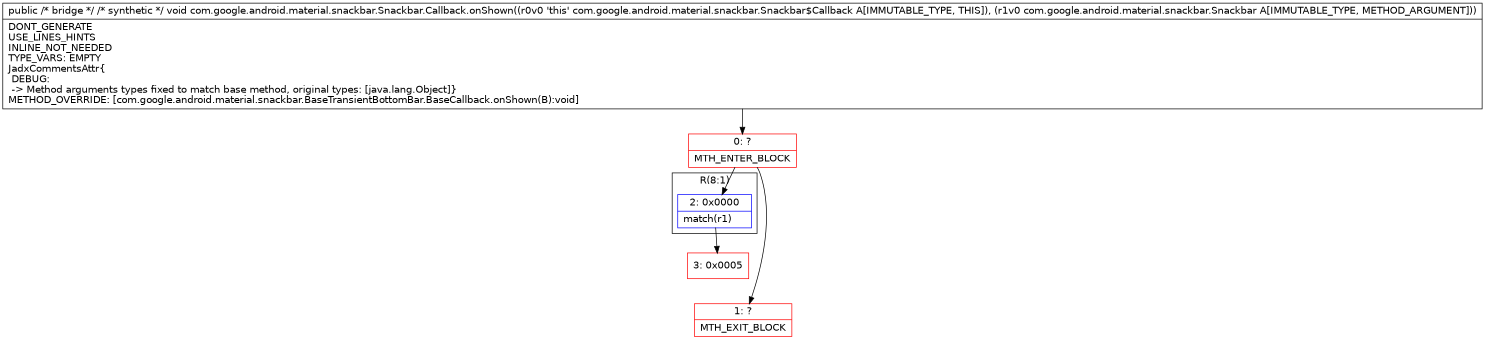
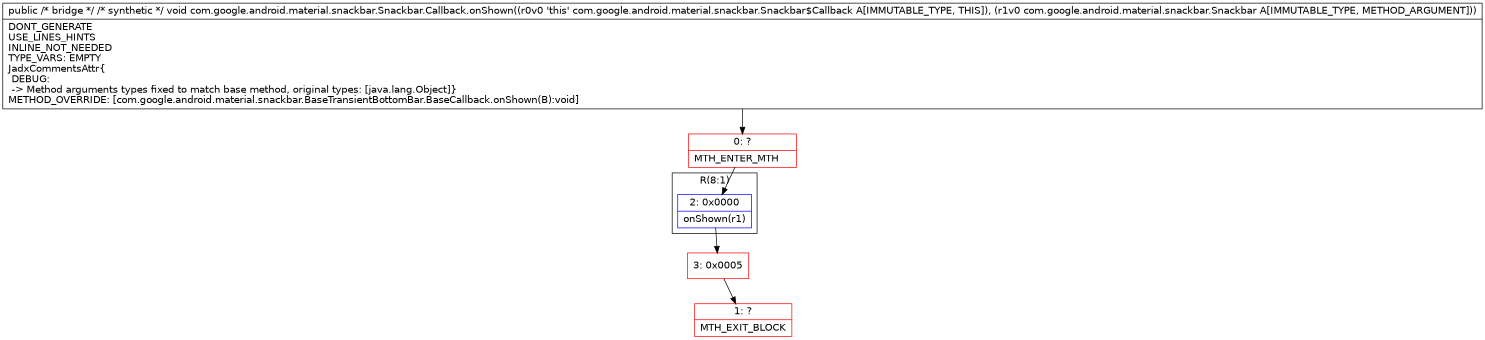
  digraph {
    fontname="DejaVu Sans"
    node [color=red fontname="DejaVu Sans" shape=record]
    edge [fontname="DejaVu Sans"]
-   n1 [color=blue label="{2\:\ 0x0000|match(r1)\l}"]
+   n1 [color=blue label="{2\:\ 0x0000|onShown(r1)\l}"]
    n2 [label="{3\:\ 0x0005}"]
    n3 [label="{1\:\ ?|MTH_EXIT_BLOCK\l}"]
-   n4 [label="{0\:\ ?|MTH_ENTER_BLOCK\l}"]
+   n4 [label="{0\:\ ?|MTH_ENTER_MTH\l}"]
    n5 [label="{public \/* bridge *\/ \/* synthetic *\/ void com.google.android.material.snackbar.Snackbar.Callback.onShown((r0v0 'this' com.google.android.material.snackbar.Snackbar$Callback A[IMMUTABLE_TYPE, THIS]), (r1v0 com.google.android.material.snackbar.Snackbar A[IMMUTABLE_TYPE, METHOD_ARGUMENT]))  | DONT_GENERATE\lUSE_LINES_HINTS\lINLINE_NOT_NEEDED\lTYPE_VARS: EMPTY\lJadxCommentsAttr\{\l DEBUG: \l \-\> Method arguments types fixed to match base method, original types: [java.lang.Object]\}\lMETHOD_OVERRIDE: [com.google.android.material.snackbar.BaseTransientBottomBar.BaseCallback.onShown(B):void]\l}" color=""]
    subgraph cluster_1 {
      label="R(8:1)"
      n1
    }
    n1 -> n2
-   n4 -> n3
+   n2 -> n3
    n4 -> n1
    n5 -> n4
  }
